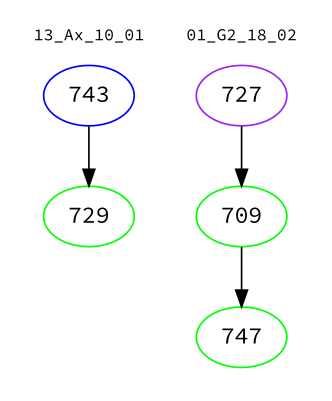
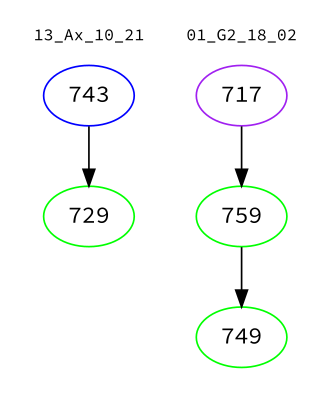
  digraph {
    fontname="Source Code Pro"
    node [color=green fontname="Source Code Pro"]
    edge [color=black fontname="Source Code Pro"]
    n1 [color=blue label=743]
    n2 [label=729]
-   n3 [color=purple label=727]
-   n4 [label=709]
-   n5 [label=747]
+   n3 [color=purple label=717]
+   n4 [label=759]
+   n5 [label=749]
    subgraph cluster_1 {
      color=white
      fontsize=10
-     label="13_Ax_10_01"
+     label="13_Ax_10_21"
      n1
      n2
    }
    subgraph cluster_2 {
      color=white
      fontsize=10
      label="01_G2_18_02"
      n3
      n4
      n5
    }
    n1 -> n2
    n3 -> n4
    n4 -> n5
  }
